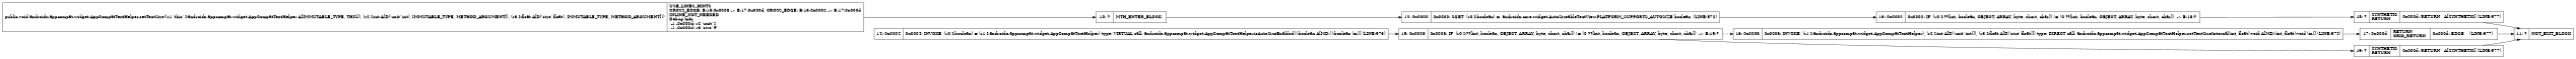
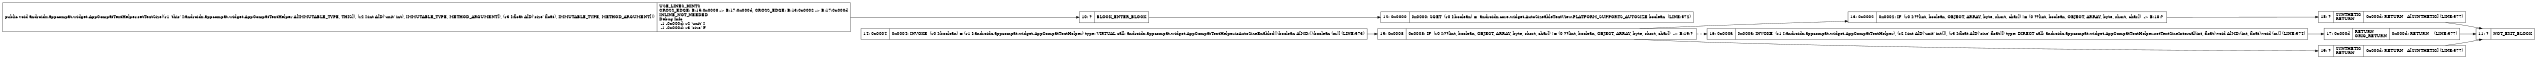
  digraph {
    rankdir=LR
    node [shape=record]
-   n1 [label="{10\:\ ?|MTH_ENTER_BLOCK\l}"]
+   n1 [label="{10\:\ ?|BLOCK_ENTER_BLOCK\l}"]
    n2 [label="{12\:\ 0x0000|0x0000: SGET  (r0 I:boolean) =  androidx.core.widget.AutoSizeableTextView.PLATFORM_SUPPORTS_AUTOSIZE boolean  (LINE:572)\l}"]
    n3 [label="{13\:\ 0x0002|0x0002: IF  (r0 I:??[int, boolean, OBJECT, ARRAY, byte, short, char]) != (0 ??[int, boolean, OBJECT, ARRAY, byte, short, char])  \-\> B:18:? \l}"]
    n4 [label="{18\:\ ?|SYNTHETIC\lRETURN\l|0x000d: RETURN   A[SYNTHETIC] (LINE:577)\l}"]
    n5 [label="{14\:\ 0x0004|0x0004: INVOKE  (r0 I:boolean) = (r1 I:androidx.appcompat.widget.AppCompatTextHelper) type: VIRTUAL call: androidx.appcompat.widget.AppCompatTextHelper.isAutoSizeEnabled():boolean A[MD:():boolean (m)] (LINE:573)\l}"]
    n6 [label="{15\:\ 0x0008|0x0008: IF  (r0 I:??[int, boolean, OBJECT, ARRAY, byte, short, char]) != (0 ??[int, boolean, OBJECT, ARRAY, byte, short, char])  \-\> B:19:? \l}"]
    n7 [label="{11\:\ ?|NOT_EXIT_BLOCK\l}"]
    n8 [label="{16\:\ 0x000a|0x000a: INVOKE  (r1 I:androidx.appcompat.widget.AppCompatTextHelper), (r2 I:int A[D('unit' int)]), (r3 I:float A[D('size' float)]) type: DIRECT call: androidx.appcompat.widget.AppCompatTextHelper.setTextSizeInternal(int, float):void A[MD:(int, float):void (m)] (LINE:574)\l}"]
    n9 [label="{19\:\ ?|SYNTHETIC\lRETURN\l|0x000d: RETURN   A[SYNTHETIC] (LINE:577)\l}"]
-   n10 [label="{17\:\ 0x000d|RETURN\lORIG_RETURN\l|0x000d: EDGE    (LINE:577)\l}"]
+   n10 [label="{17\:\ 0x000d|RETURN\lORIG_RETURN\l|0x000d: RETURN    (LINE:577)\l}"]
    n11 [label="{public void androidx.appcompat.widget.AppCompatTextHelper.setTextSize((r1 'this' I:androidx.appcompat.widget.AppCompatTextHelper A[IMMUTABLE_TYPE, THIS]), (r2 I:int A[D('unit' int), IMMUTABLE_TYPE, METHOD_ARGUMENT]), (r3 I:float A[D('size' float), IMMUTABLE_TYPE, METHOD_ARGUMENT]))  | USE_LINES_HINTS\lCROSS_EDGE: B:15:0x0008 \-\> B:17:0x000d, CROSS_EDGE: B:13:0x0002 \-\> B:17:0x000d\lINLINE_NOT_NEEDED\lDebug Info:\l  \-1 \-0x000d: r2 'unit' I\l  \-1 \-0x000d: r3 'size' F\l}"]
    n1 -> n2
-   n2 -> n3
+   n6 -> n3
    n3 -> n4
    n4 -> n7
    n5 -> n6
    n6 -> n8 [style=dashed]
    n6 -> n9
    n8 -> n10
    n9 -> n7
    n10 -> n7
    n11 -> n1
  }
